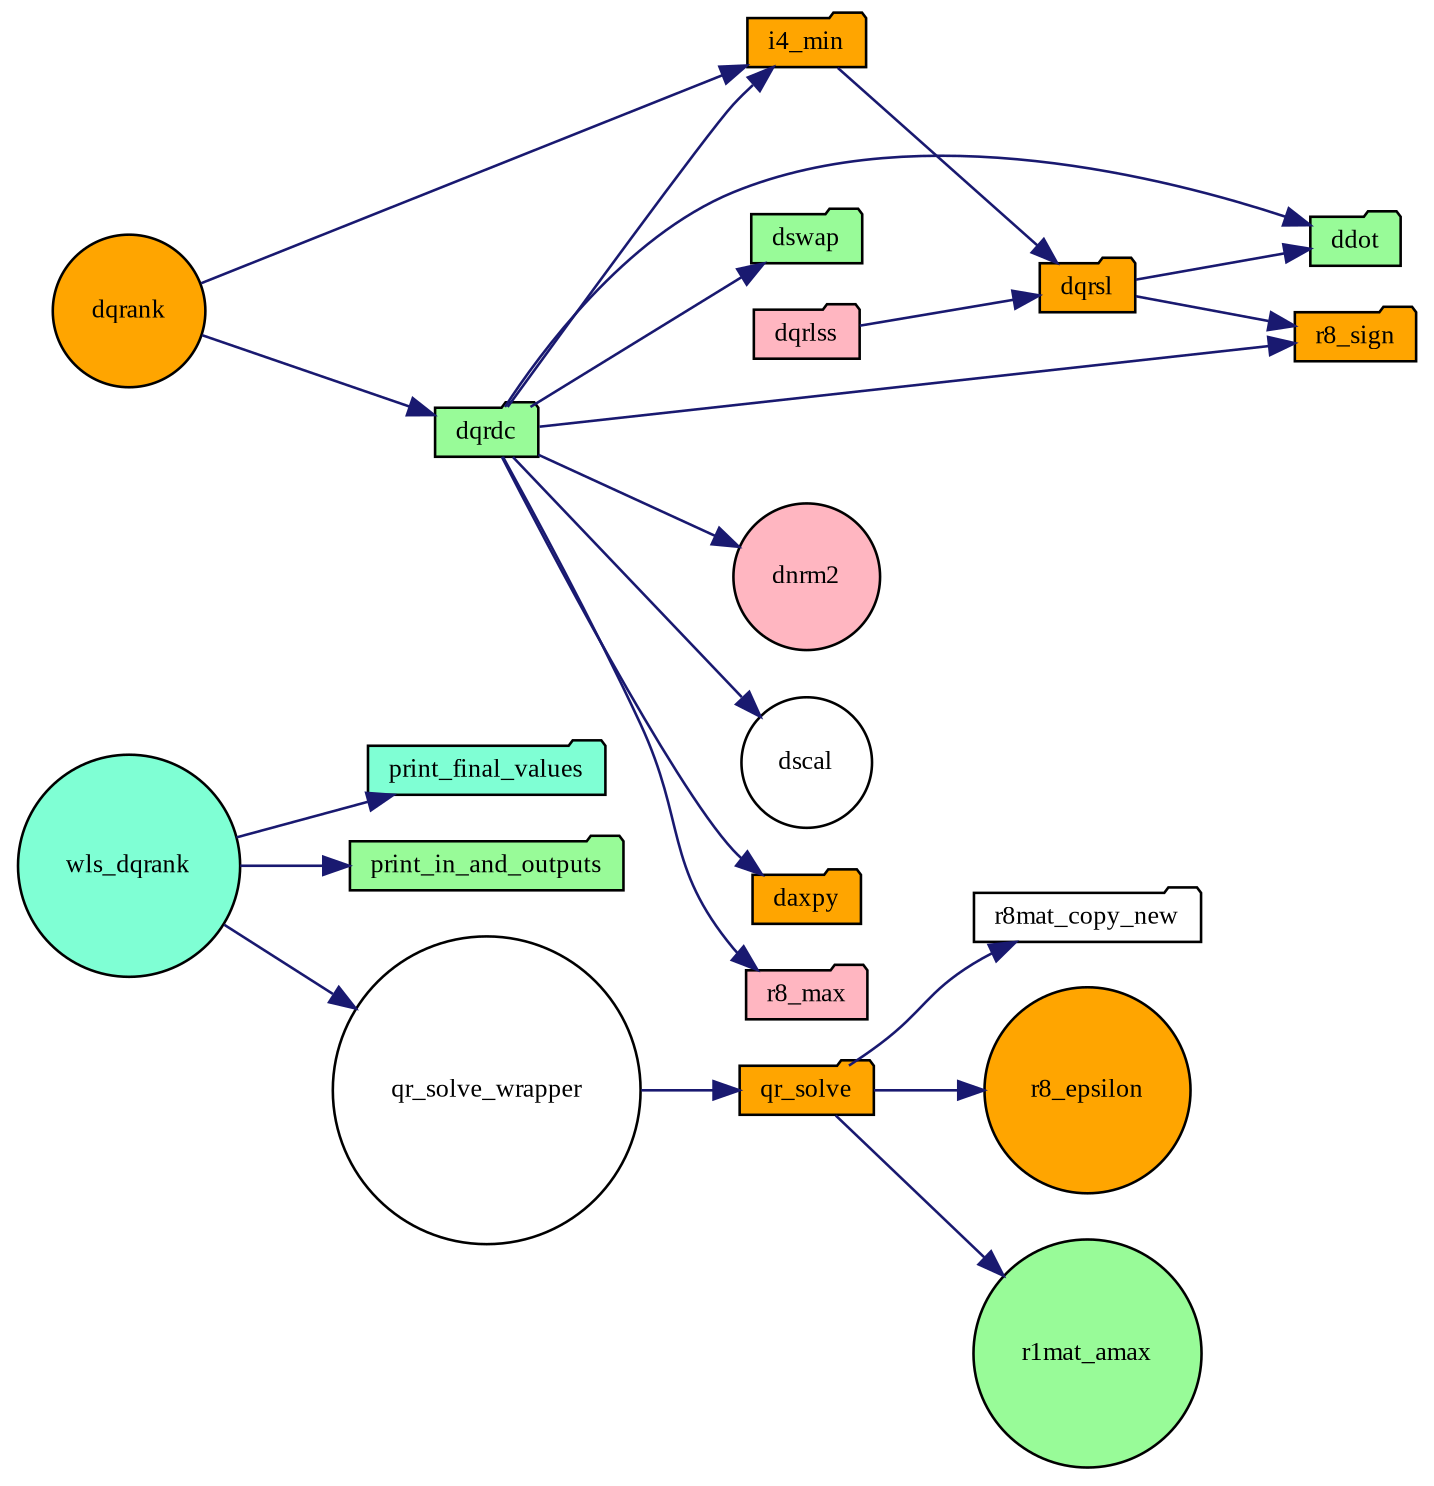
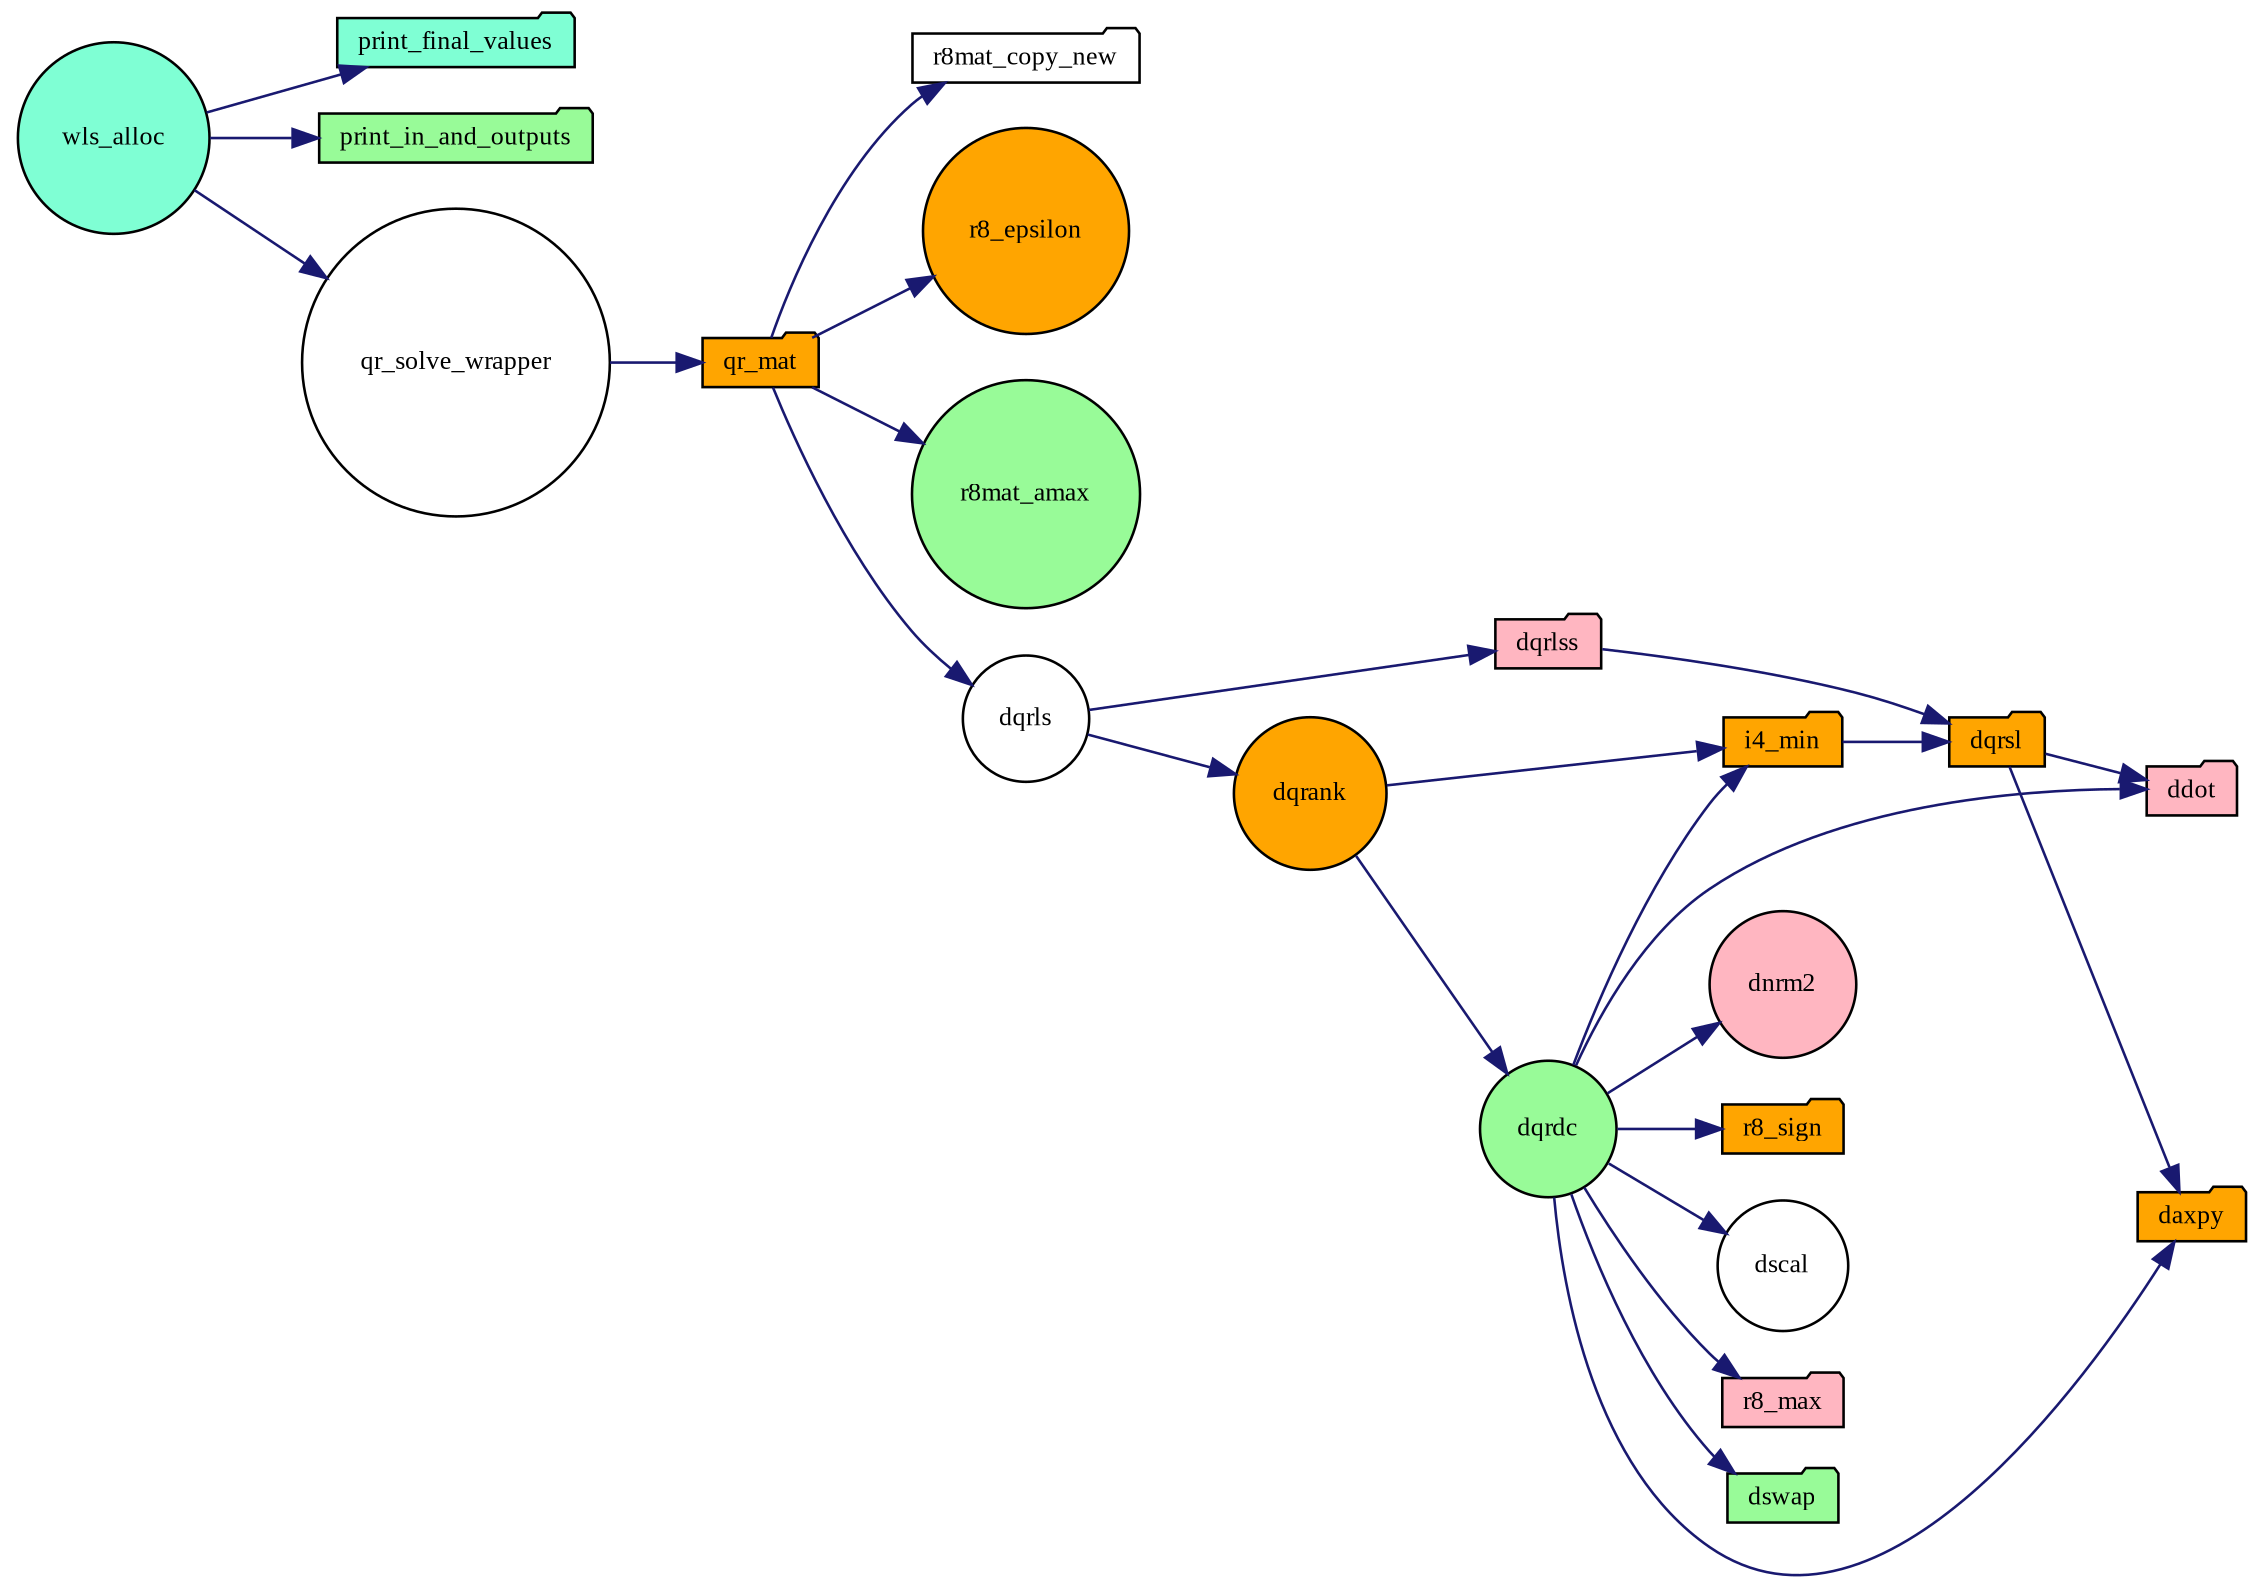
  digraph {
    fontname="Liberation Serif"
    rankdir=LR
    node [color=black fillcolor=orange fontname="Liberation Serif" fontsize=10 shape=folder style=filled]
    edge [color=midnightblue fontname="Liberation Serif" fontsize=10 labelfontname=FreeSans labelfontsize=10 style=solid]
-   n1 [fillcolor=aquamarine fontcolor=black height=0.2 label=wls_dqrank shape=circle width=0.4]
+   n1 [fillcolor=aquamarine fontcolor=black height=0.2 label=wls_alloc shape=circle width=0.4]
    n2 [fillcolor=aquamarine height=0.2 label=print_final_values width=0.4]
    n3 [fillcolor=palegreen height=0.2 label=print_in_and_outputs width=0.4]
    n4 [fillcolor=white height=0.2 label=qr_solve_wrapper shape=circle width=0.4]
-   n5 [height=0.2 label=qr_solve width=0.4]
+   n5 [height=0.2 label=qr_mat width=0.4]
    n6 [fillcolor=white height=0.2 label=r8mat_copy_new width=0.4]
    n7 [height=0.2 label=r8_epsilon shape=circle width=0.4]
-   n8 [fillcolor=palegreen height=0.2 label=r1mat_amax shape=circle width=0.4]
+   n8 [fillcolor=palegreen height=0.2 label=r8mat_amax shape=circle width=0.4]
+   n9 [fillcolor=white height=0.2 label=dqrls shape=circle width=0.4]
    n10 [height=0.2 label=dqrank shape=circle width=0.4]
    n11 [fillcolor=lightpink height=0.2 label=dqrlss width=0.4]
-   n12 [fillcolor=palegreen height=0.2 label=dqrdc width=0.4]
+   n12 [fillcolor=palegreen height=0.2 label=dqrdc shape=circle width=0.4]
    n13 [height=0.2 label=i4_min width=0.4]
    n14 [height=0.2 label=dqrsl width=0.4]
    n15 [fillcolor=palegreen height=0.2 label=dswap width=0.4]
    n16 [fillcolor=lightpink height=0.2 label=dnrm2 shape=circle width=0.4]
    n17 [height=0.2 label=r8_sign width=0.4]
    n18 [fillcolor=white height=0.2 label=dscal shape=circle width=0.4]
-   n19 [fillcolor=palegreen height=0.2 label=ddot width=0.4]
+   n19 [fillcolor=lightpink height=0.2 label=ddot width=0.4]
    n20 [height=0.2 label=daxpy width=0.4]
    n21 [fillcolor=lightpink height=0.2 label=r8_max width=0.4]
    n1 -> n2
    n1 -> n3
    n1 -> n4
    n4 -> n5
    n5 -> n6
    n5 -> n7
    n5 -> n8
+   n5 -> n9
+   n9 -> n10
+   n9 -> n11
    n10 -> n12
    n10 -> n13
    n11 -> n14
    n12 -> n13
    n12 -> n15
    n12 -> n16
    n12 -> n17
    n12 -> n18
    n12 -> n19
    n12 -> n20
    n12 -> n21
    n13 -> n14
    n14 -> n19
-   n14 -> n17
+   n14 -> n20
  }
